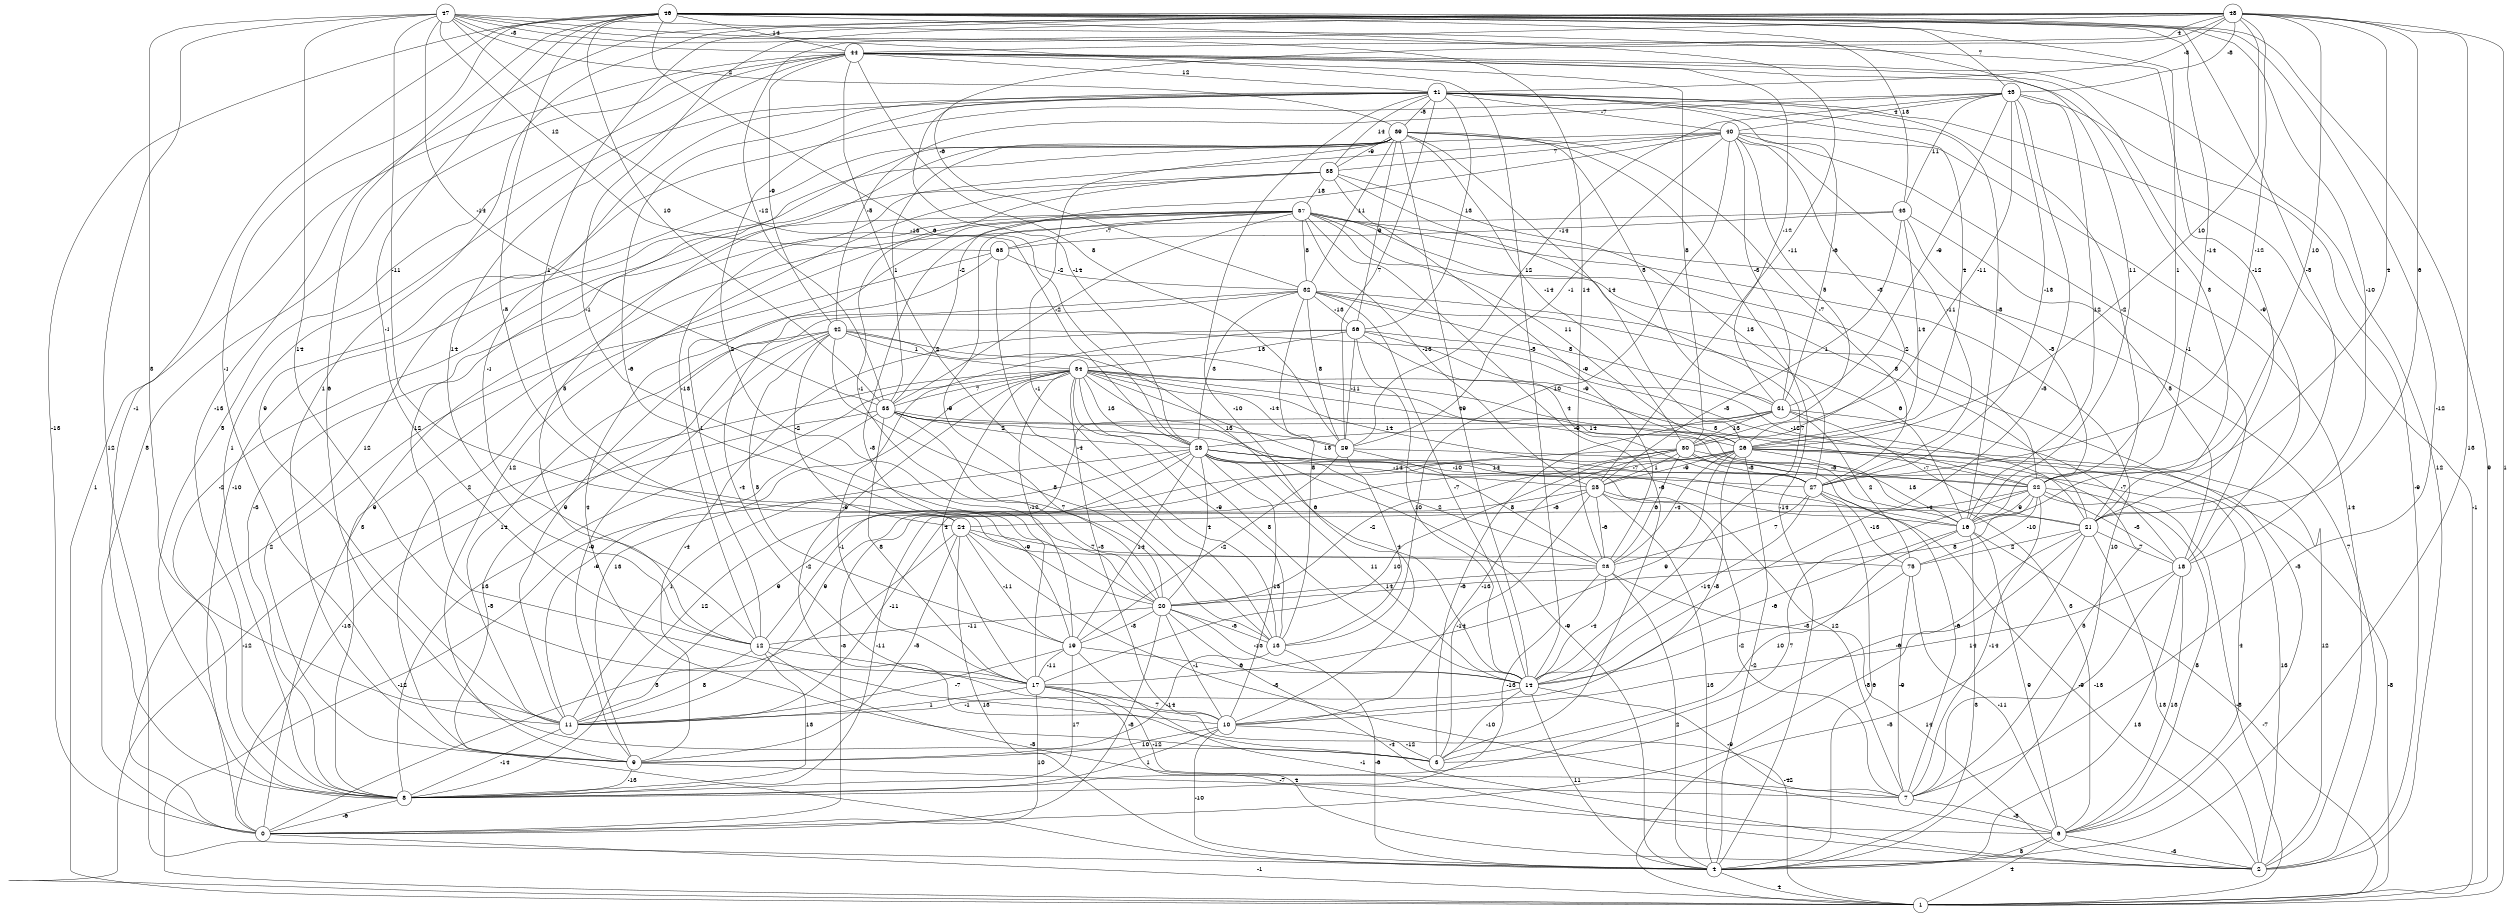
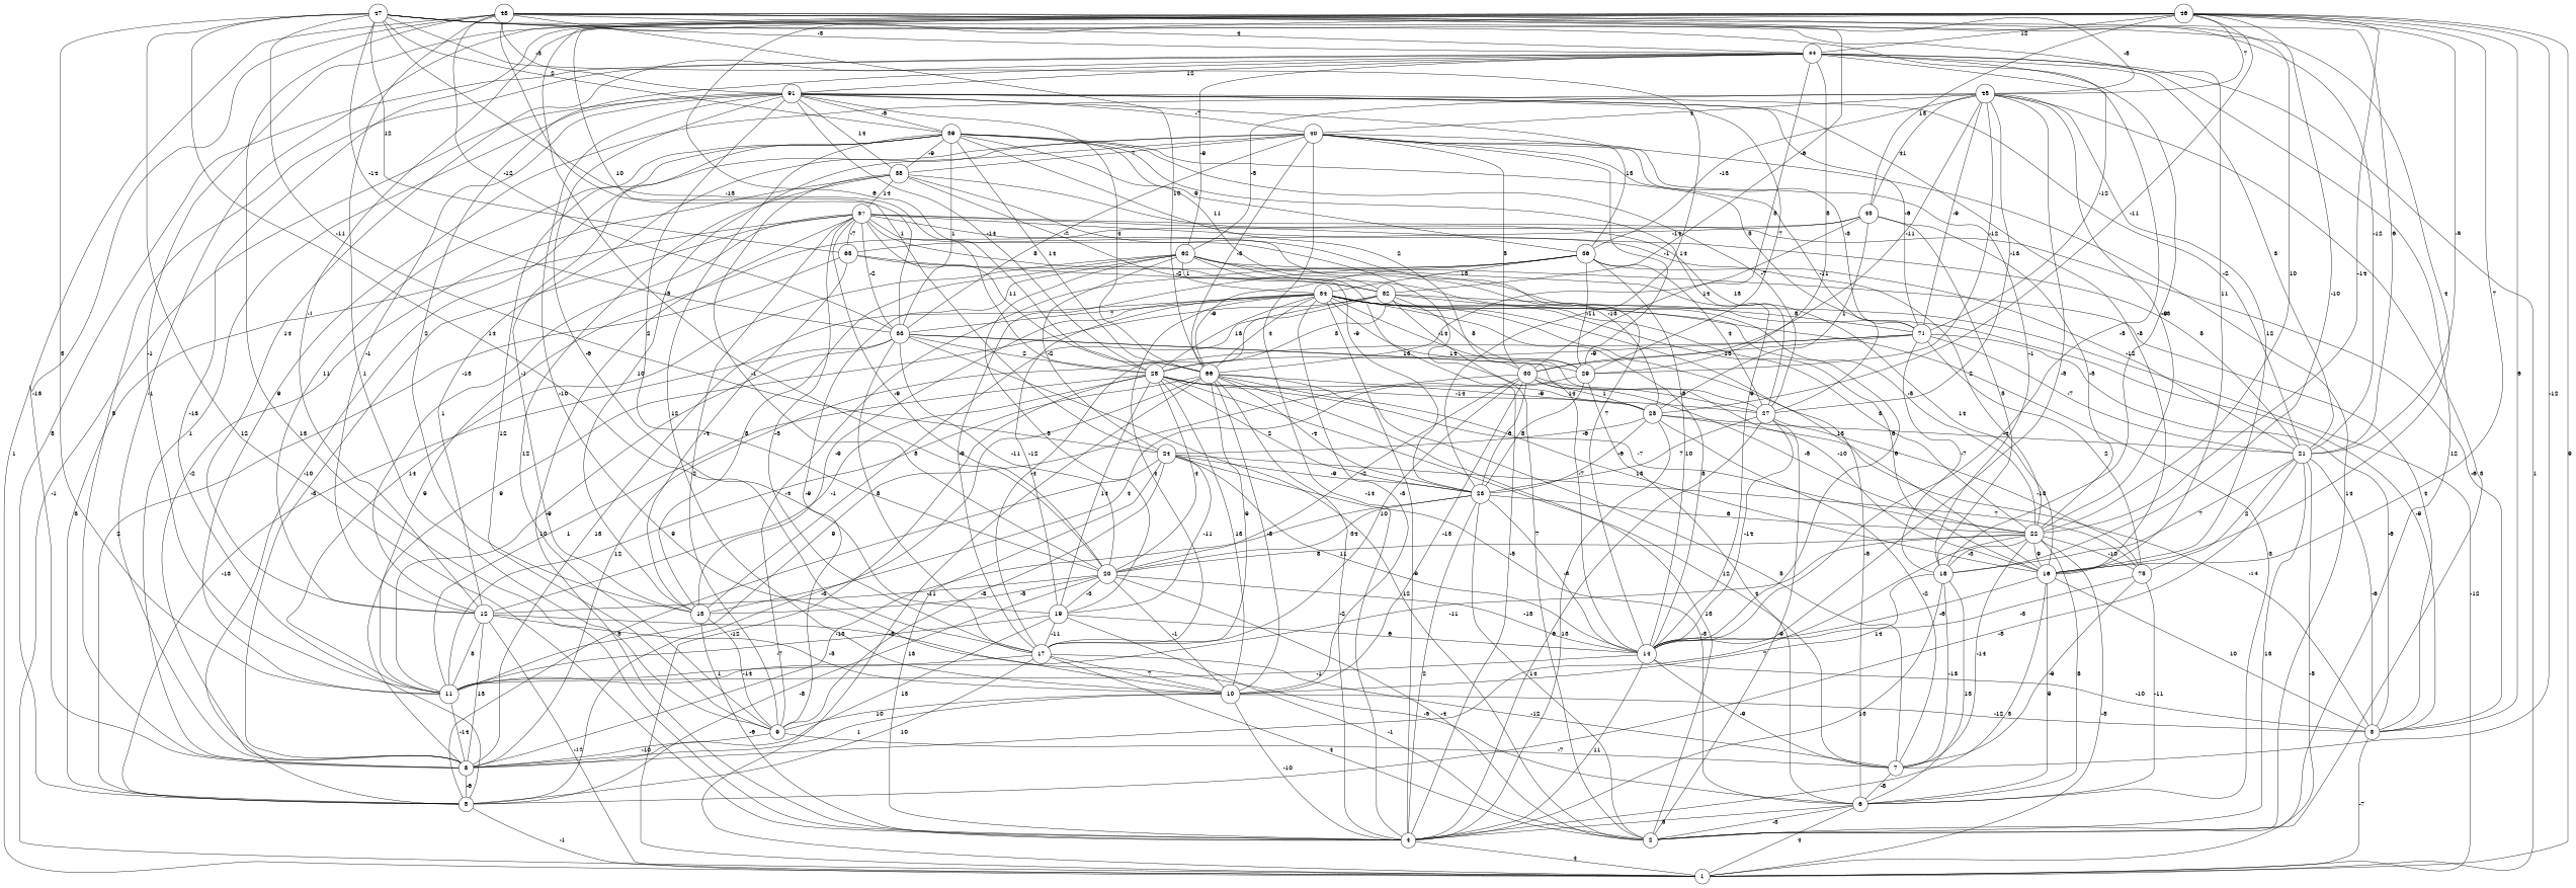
  graph {
    fontname="Helvetica,Arial,sans-serif"
    node [shape=circle]
    48
    1
    4
    8
    9
    16
    20
    21
    22
    24
-   26
+   26 [label=66]
    27
    32
    33
-   41
+   41 [label=91]
    44
    45
-   5 [label=0]
+   5
    7
    14
    6
    3
    12
    2
    13
    19
    10
    18
    n29 [label=75]
    11
    23
    17
    25
    29
    28
-   31
+   31 [label=71]
    39
    36
    40
    38
    30
-   42
+   42 [label=62]
    43
    34
    37
    n46 [label=65]
    47
    46
    48 -- 1 [label=1]
    48 -- 4 [label=13]
    48 -- 8 [label=-13]
    48 -- 9 [label=1]
    48 -- 16 [label=4]
-   48 -- 20 [label=-1]
    48 -- 21 [label=6]
    48 -- 22 [label=10]
    48 -- 24 [label=1]
    48 -- 26 [label=10]
-   48 -- 27 [label=-12]
    48 -- 32 [label=-6]
    48 -- 33 [label=-12]
    48 -- 41 [label=-3]
    48 -- 44 [label=4]
    48 -- 45 [label=-8]
    4 -- 1 [label=4]
    8 -- 5 [label=-6]
-   9 -- 8 [label=-13]
+   9 -- 8 [label=-10]
    9 -- 7 [label=-7]
    16 -- 4 [label=3]
    16 -- 14 [label=-6]
    16 -- 6 [label=9]
    16 -- 3 [label=10]
    20 -- 5 [label=-8]
    20 -- 14 [label=-13]
    20 -- 12 [label=-11]
    20 -- 2 [label=-4]
    20 -- 13 [label=-5]
    20 -- 19 [label=-3]
    20 -- 10 [label=-1]
    21 -- 1 [label=-5]
    21 -- 5 [label=-8]
    21 -- 3 [label=-6]
    21 -- 2 [label=13]
    21 -- 18 [label=7]
    21 -- n29 [label=2]
    22 -- 1 [label=-8]
    22 -- 8 [label=7]
    22 -- 16 [label=9]
    22 -- 20 [label=8]
    22 -- 7 [label=-14]
    22 -- 6 [label=8]
    22 -- 18 [label=-3]
    22 -- n29 [label=-10]
    22 -- 11 [label=-11]
    24 -- 4 [label=13]
    24 -- 9 [label=-5]
    24 -- 5 [label=5]
    24 -- 6 [label=-3]
    24 -- 19 [label=-11]
    24 -- n29 [label=7]
    24 -- 23 [label=-9]
    26 -- 1 [label=-8]
    26 -- 4 [label=-2]
    26 -- 16 [label=13]
    26 -- 5 [label=-3]
    26 -- 7 [label=5]
    26 -- 2 [label=13]
    26 -- 10 [label=-8]
    26 -- 11 [label=9]
    26 -- 23 [label=-4]
    26 -- 17 [label=9]
    26 -- 25 [label=-9]
    27 -- 4 [label=6]
    27 -- 14 [label=-14]
    27 -- 2 [label=-9]
    27 -- n29 [label=-13]
    27 -- 23 [label=7]
    32 -- 16 [label=6]
    32 -- 14 [label=-7]
    32 -- 6 [label=-5]
    32 -- 13 [label=8]
    32 -- 11 [label=9]
    32 -- 17 [label=-4]
    32 -- 29 [label=8]
    32 -- 28 [label=3]
    32 -- 31 [label=8]
    33 -- 16 [label=-10]
-   33 -- 20 [label=7]
+   33 -- 20 [label=-11]
    33 -- 5 [label=-13]
    33 -- 2 [label=12]
    33 -- 11 [label=-9]
    33 -- 17 [label=8]
    33 -- 29 [label=13]
    33 -- 28 [label=2]
    41 -- 1 [label=-1]
    41 -- 8 [label=1]
    41 -- 16 [label=-8]
    41 -- 20 [label=2]
    41 -- 21 [label=-2]
    41 -- 26 [label=4]
    41 -- 12 [label=-1]
    41 -- 19 [label=-6]
    41 -- 10 [label=-10]
    41 -- 29 [label=7]
    41 -- 28 [label=-14]
    41 -- 31 [label=-6]
    41 -- 39 [label=-5]
    41 -- 36 [label=13]
    41 -- 40 [label=-7]
    41 -- 38 [label=14]
    44 -- 1 [label=1]
    44 -- 8 [label=5]
    44 -- 21 [label=3]
    44 -- 41 [label=12]
    44 -- 5 [label=8]
    44 -- 12 [label=14]
    44 -- 2 [label=12]
    44 -- 13 [label=2]
    44 -- 18 [label=-9]
    44 -- 29 [label=8]
    44 -- 31 [label=-12]
    44 -- 30 [label=8]
    44 -- 42 [label=-9]
    45 -- 16 [label=12]
+   45 -- 22 [label=-13]
    45 -- 27 [label=-13]
    45 -- 14 [label=-5]
-   45 -- 2 [label=-9]
+   45 -- 2 [label=3]
    45 -- 11 [label=9]
-   45 -- 29 [label=12]
+   45 -- 29 [label=-12]
    45 -- 31 [label=-9]
-   32 -- 36 [label=-13]
+   45 -- 36 [label=-13]
    45 -- 40 [label=4]
    45 -- 30 [label=-11]
    45 -- 42 [label=-5]
-   45 -- 43 [label=11]
+   45 -- 43 [label=41]
    5 -- 1 [label=-1]
    7 -- 6 [label=-8]
    14 -- 4 [label=11]
    14 -- 7 [label=-9]
    14 -- 3 [label=-10]
    14 -- 11 [label=-1]
    6 -- 1 [label=4]
    6 -- 4 [label=5]
    6 -- 2 [label=-3]
-   16 -- 1 [label=-7]
-   12 -- 1 [label=-42]
+   3 -- 1 [label=-7]
+   12 -- 1 [label=-12]
    12 -- 8 [label=13]
    12 -- 6 [label=-5]
+   12 -- 10 [label=-5]
    12 -- 11 [label=8]
    13 -- 4 [label=-6]
    13 -- 9 [label=-14]
-   19 -- 8 [label=17]
+   19 -- 8 [label=13]
    19 -- 14 [label=6]
    19 -- 2 [label=-1]
    19 -- 11 [label=-7]
    19 -- 17 [label=-11]
    10 -- 4 [label=-10]
    10 -- 8 [label=1]
    10 -- 9 [label=10]
    10 -- 3 [label=-12]
    18 -- 4 [label=13]
    18 -- 7 [label=-13]
    18 -- 6 [label=13]
    18 -- 10 [label=14]
    n29 -- 7 [label=-9]
    n29 -- 14 [label=-3]
    n29 -- 6 [label=-11]
    11 -- 8 [label=-14]
    23 -- 4 [label=2]
    23 -- 8 [label=-13]
-   23 -- 20 [label=14]
-   23 -- 14 [label=-4]
+   23 -- 20 [label=34]
+   23 -- 22 [label=6]
+   23 -- 14 [label=-8]
    23 -- 2 [label=14]
    17 -- 5 [label=10]
    17 -- 7 [label=-12]
    17 -- 2 [label=4]
    17 -- 10 [label=7]
    17 -- 11 [label=1]
    25 -- 4 [label=13]
-   25 -- 8 [label=-11]
    25 -- 21 [label=-4]
    25 -- 24 [label=-6]
    25 -- 7 [label=-2]
    25 -- 3 [label=-14]
    25 -- 23 [label=-6]
    29 -- 6 [label=4]
    29 -- 13 [label=4]
-   29 -- 19 [label=-2]
    29 -- 23 [label=8]
    28 -- 1 [label=-12]
    28 -- 20 [label=4]
    28 -- 22 [label=-7]
    28 -- 27 [label=14]
    28 -- 7 [label=12]
-   28 -- 14 [label=11]
+   24 -- 14 [label=11]
    28 -- 12 [label=-1]
    28 -- 19 [label=14]
    28 -- 10 [label=13]
    28 -- 11 [label=1]
    28 -- 23 [label=2]
    28 -- 25 [label=-14]
    31 -- 8 [label=12]
    31 -- 21 [label=-7]
    31 -- 3 [label=-6]
    31 -- 18 [label=-7]
    31 -- n29 [label=2]
    31 -- 28 [label=-9]
    31 -- 30 [label=13]
-   39 -- 4 [label=-14]
+   40 -- 4 [label=-14]
    39 -- 9 [label=12]
    39 -- 26 [label=14]
    39 -- 27 [label=-7]
    39 -- 32 [label=11]
    39 -- 33 [label=1]
    39 -- 14 [label=9]
-   39 -- 12 [label=5]
+   39 -- 12 [label=11]
    39 -- 13 [label=-1]
    39 -- 10 [label=12]
    39 -- 31 [label=5]
    39 -- 36 [label=9]
    39 -- 38 [label=-9]
-   39 -- 30 [label=-14]
+   39 -- 30 [label=2]
    36 -- 9 [label=-4]
    36 -- 21 [label=-12]
    36 -- 26 [label=-9]
    36 -- 27 [label=4]
    36 -- 14 [label=10]
    36 -- 17 [label=-9]
    36 -- 29 [label=-11]
    36 -- 34 [label=13]
    40 -- 26 [label=-3]
    40 -- 27 [label=-11]
    40 -- 33 [label=-2]
    40 -- 5 [label=-10]
    40 -- 12 [label=-13]
    40 -- 2 [label=14]
    40 -- 13 [label=10]
    40 -- 18 [label=-1]
    40 -- 29 [label=-1]
    40 -- 31 [label=-3]
    40 -- 38 [label=7]
    40 -- 30 [label=5]
    38 -- 8 [label=-2]
    38 -- 9 [label=12]
    38 -- 20 [label=-1]
    38 -- 27 [label=13]
    38 -- 14 [label=7]
    38 -- 23 [label=-9]
-   38 -- 37 [label=18]
+   38 -- 37 [label=14]
    30 -- 20 [label=-2]
    30 -- 22 [label=-5]
    30 -- 27 [label=-8]
-   30 -- 7 [label=-6]
    30 -- 10 [label=-13]
    30 -- 11 [label=9]
    30 -- 23 [label=6]
    30 -- 17 [label=10]
    30 -- 25 [label=1]
    42 -- 4 [label=-5]
    42 -- 9 [label=-9]
    42 -- 16 [label=14]
    42 -- 22 [label=-5]
    42 -- 24 [label=-2]
    42 -- 14 [label=6]
    42 -- 13 [label=8]
    42 -- 19 [label=5]
    42 -- 11 [label=14]
    42 -- 34 [label=1]
    43 -- 8 [label=9]
    43 -- 22 [label=-5]
    43 -- 26 [label=14]
    43 -- 18 [label=5]
    43 -- 25 [label=1]
    43 -- n46 [label=-14]
    34 -- 1 [label=-12]
    34 -- 4 [label=-9]
    34 -- 8 [label=13]
-   34 -- 9 [label=13]
    34 -- 16 [label=13]
    34 -- 22 [label=3]
    34 -- 26 [label=4]
    34 -- 27 [label=14]
    34 -- 33 [label=7]
    34 -- 14 [label=8]
    34 -- 6 [label=3]
-   34 -- 3 [label=-2]
+   34 -- 3 [label=-9]
    34 -- 13 [label=-9]
    34 -- 19 [label=-12]
    34 -- 10 [label=-3]
    34 -- 17 [label=4]
    34 -- 29 [label=-14]
    34 -- 28 [label=13]
    37 -- 4 [label=10]
    37 -- 8 [label=-3]
    37 -- 9 [label=2]
    37 -- 20 [label=-9]
    37 -- 21 [label=8]
    37 -- 22 [label=2]
    37 -- 26 [label=11]
    37 -- 32 [label=8]
    37 -- 33 [label=-2]
    37 -- 5 [label=3]
    37 -- 3 [label=-6]
    37 -- 12 [label=1]
    37 -- 2 [label=7]
    37 -- 17 [label=-3]
    37 -- 25 [label=-13]
    37 -- n46 [label=-7]
    n46 -- 32 [label=-2]
    n46 -- 5 [label=2]
    n46 -- 3 [label=4]
    n46 -- 13 [label=-4]
    47 -- 4 [label=12]
    47 -- 16 [label=11]
    47 -- 21 [label=-12]
    47 -- 24 [label=-11]
    47 -- 33 [label=-14]
    47 -- 44 [label=-3]
    47 -- 14 [label=-5]
    47 -- 11 [label=3]
    47 -- 23 [label=14]
    47 -- 17 [label=14]
    47 -- 28 [label=-13]
    47 -- 39 [label=2]
    47 -- n46 [label=12]
    46 -- 1 [label=9]
    46 -- 8 [label=-1]
-   46 -- 16 [label=1]
+   46 -- 16 [label=7]
    46 -- 20 [label=-5]
    46 -- 21 [label=-5]
    46 -- 22 [label=-14]
    46 -- 33 [label=10]
-   46 -- 44 [label=14]
+   46 -- 44 [label=12]
    46 -- 45 [label=7]
    46 -- 5 [label=-13]
    46 -- 7 [label=-12]
    46 -- 3 [label=6]
    46 -- 12 [label=-1]
    46 -- 18 [label=-10]
    46 -- 11 [label=-1]
    46 -- 25 [label=-11]
    46 -- 28 [label=6]
    46 -- 43 [label=13]
  }
